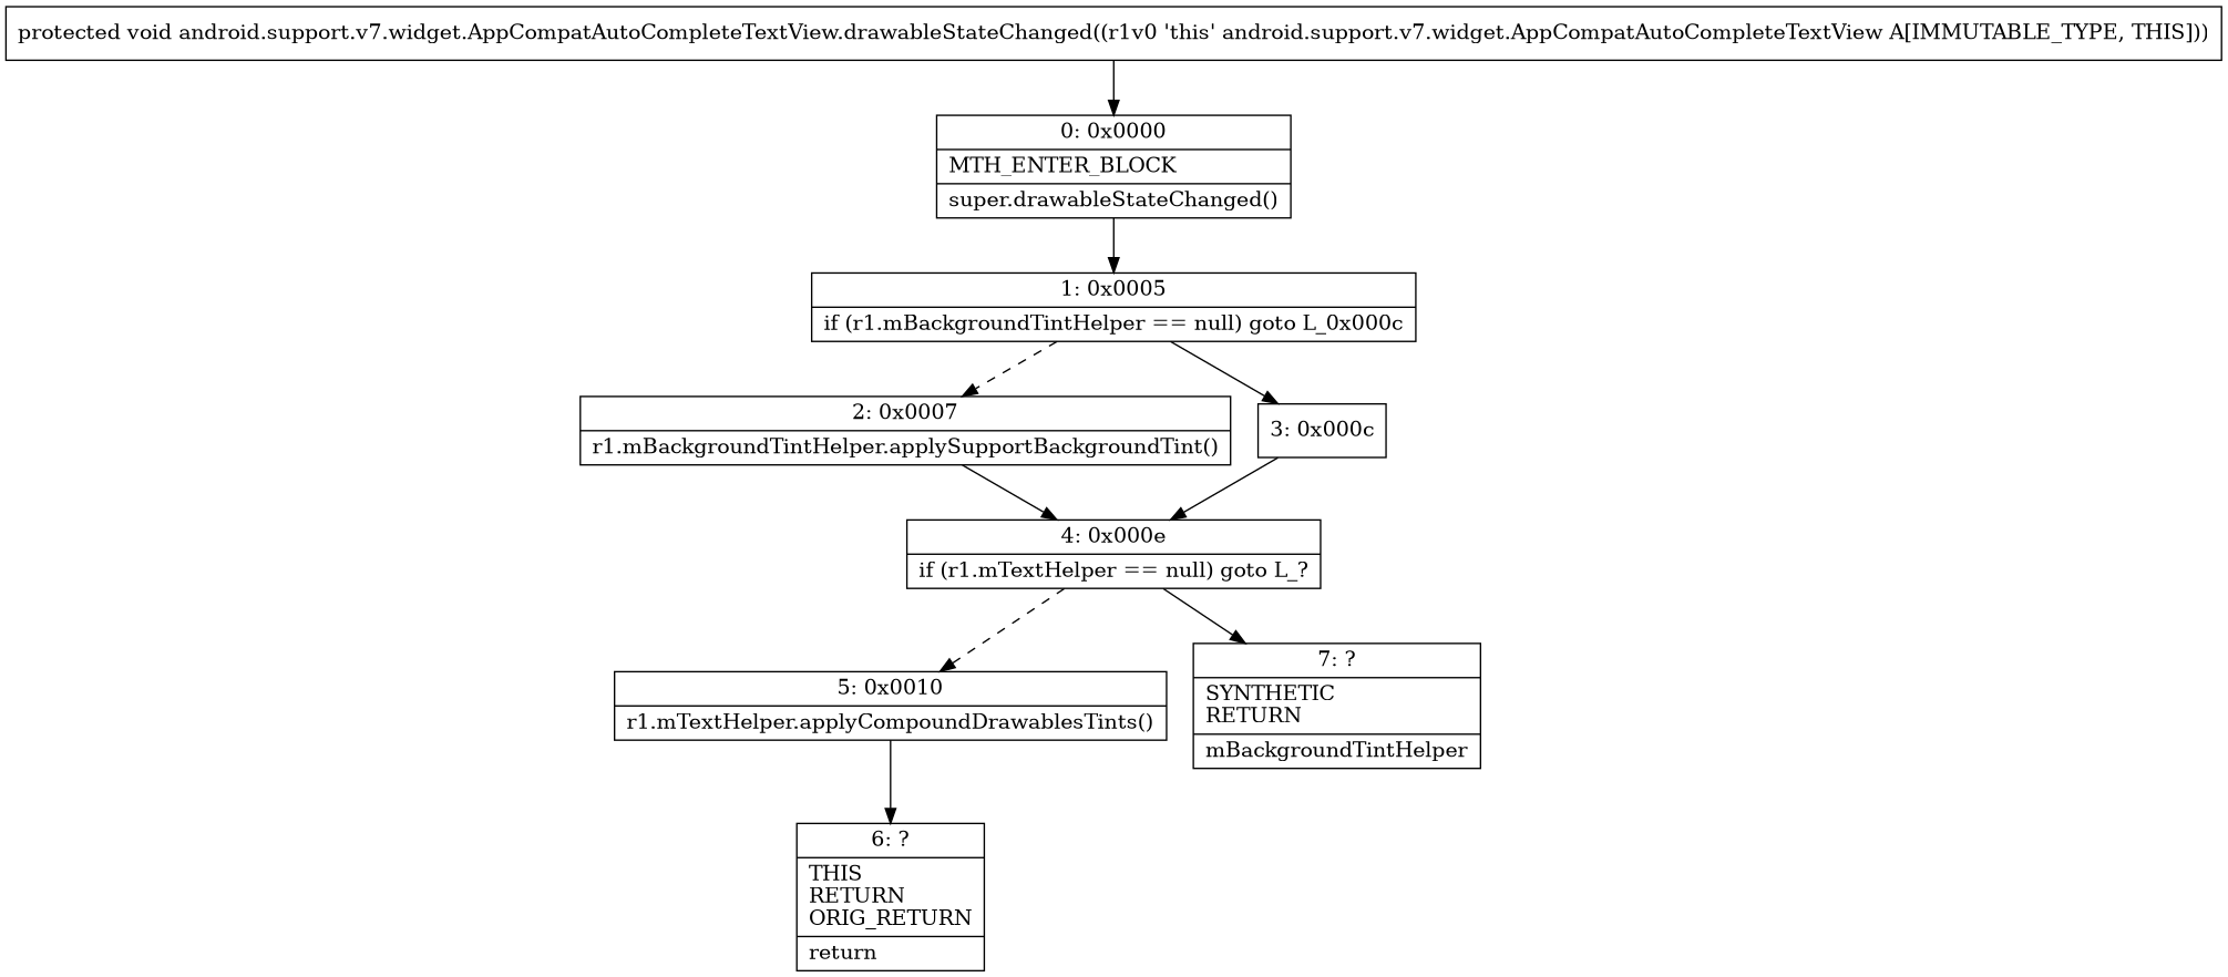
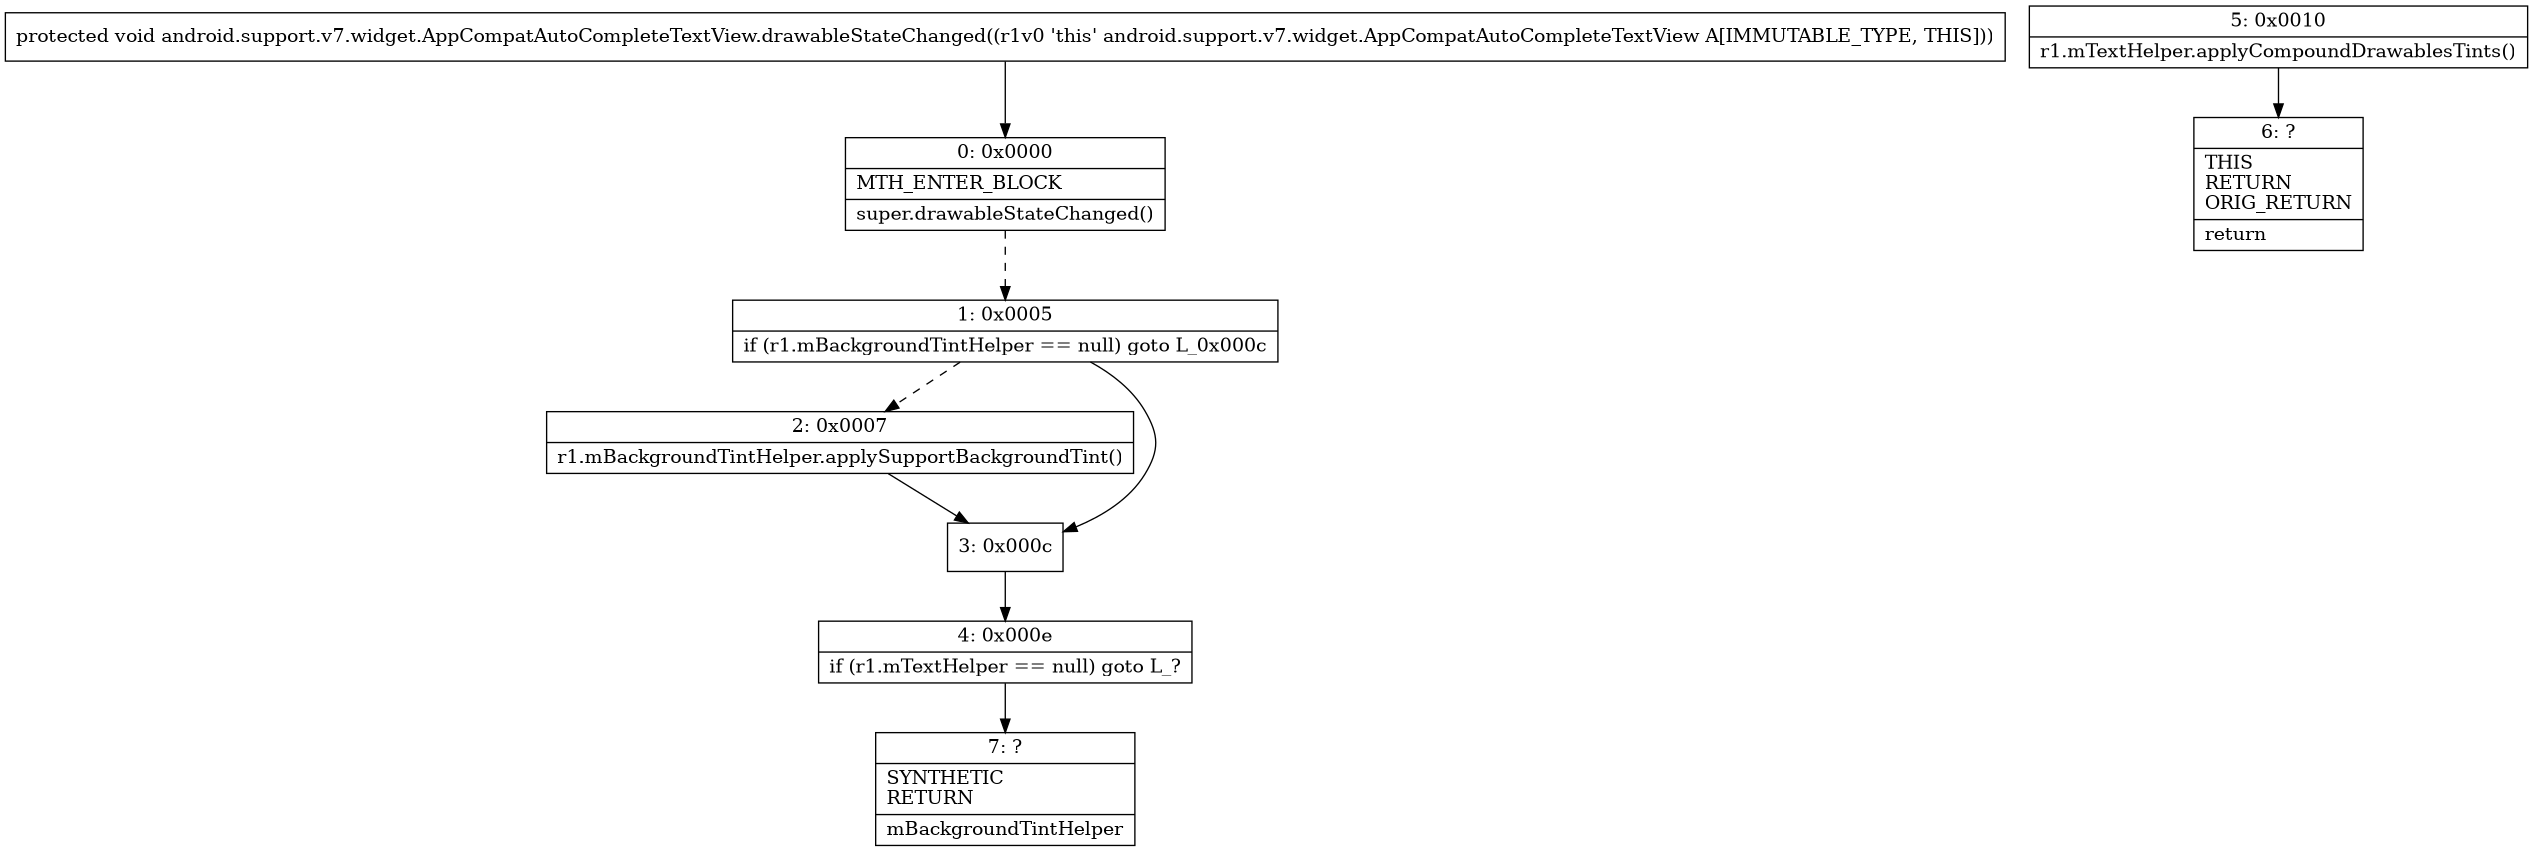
  digraph {
    node [shape=record]
    n1 [label="{0\:\ 0x0000|MTH_ENTER_BLOCK\l|super.drawableStateChanged()\l}"]
    n2 [label="{1\:\ 0x0005|if (r1.mBackgroundTintHelper == null) goto L_0x000c\l}"]
    n3 [label="{2\:\ 0x0007|r1.mBackgroundTintHelper.applySupportBackgroundTint()\l}"]
    n4 [label="{3\:\ 0x000c}"]
    n5 [label="{4\:\ 0x000e|if (r1.mTextHelper == null) goto L_?\l}"]
    n6 [label="{5\:\ 0x0010|r1.mTextHelper.applyCompoundDrawablesTints()\l}"]
    n7 [label="{7\:\ ?|SYNTHETIC\lRETURN\l|mBackgroundTintHelper\l}"]
    n8 [label="{6\:\ ?|THIS\lRETURN\lORIG_RETURN\l|return\l}"]
    n9 [label="{protected void android.support.v7.widget.AppCompatAutoCompleteTextView.drawableStateChanged((r1v0 'this' android.support.v7.widget.AppCompatAutoCompleteTextView A[IMMUTABLE_TYPE, THIS])) }"]
-   n1 -> n2
+   n1 -> n2 [style=dashed]
    n2 -> n3 [style=dashed]
    n2 -> n4
-   n3 -> n5
+   n3 -> n4
    n4 -> n5
-   n5 -> n6 [style=dashed]
    n5 -> n7
    n6 -> n8
    n9 -> n1
  }
